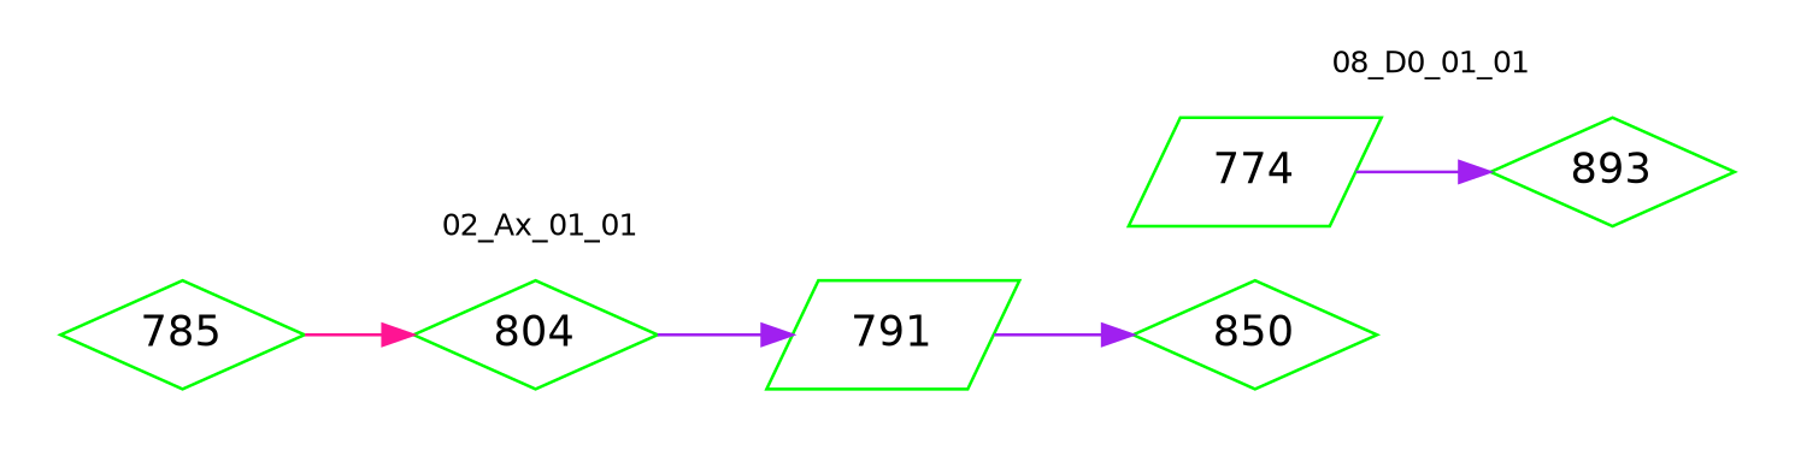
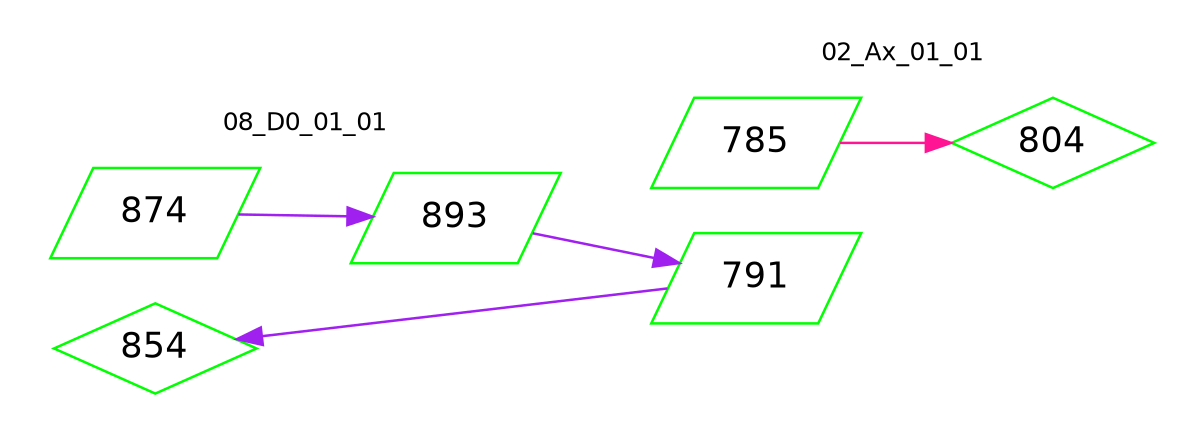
  digraph {
    fontname="DejaVu Sans"
    rankdir=LR
    node [color=green fontname="DejaVu Sans" shape=parallelogram]
    edge [color=purple fontname="DejaVu Sans"]
    n1 [label=804 shape=diamond]
-   n2 [label=785 shape=diamond]
+   n2 [label=785]
    n3 [label=791]
-   n4 [label=774]
-   n5 [label=850 shape=diamond]
-   n6 [label=893 shape=diamond]
+   n4 [label=874]
+   n5 [label=854 shape=diamond]
+   n6 [label=893]
    subgraph cluster_1 {
      color=white
      fontsize=10
      label="02_Ax_01_01"
      n1
      n2
      n3
    }
    subgraph cluster_2 {
      color=white
      fontsize=10
      label="08_D0_01_01"
      n4
      n5
      n6
    }
-   n1 -> n3
+   n6 -> n3
    n2 -> n1 [color=deeppink]
    n3 -> n5
    n4 -> n6
  }
